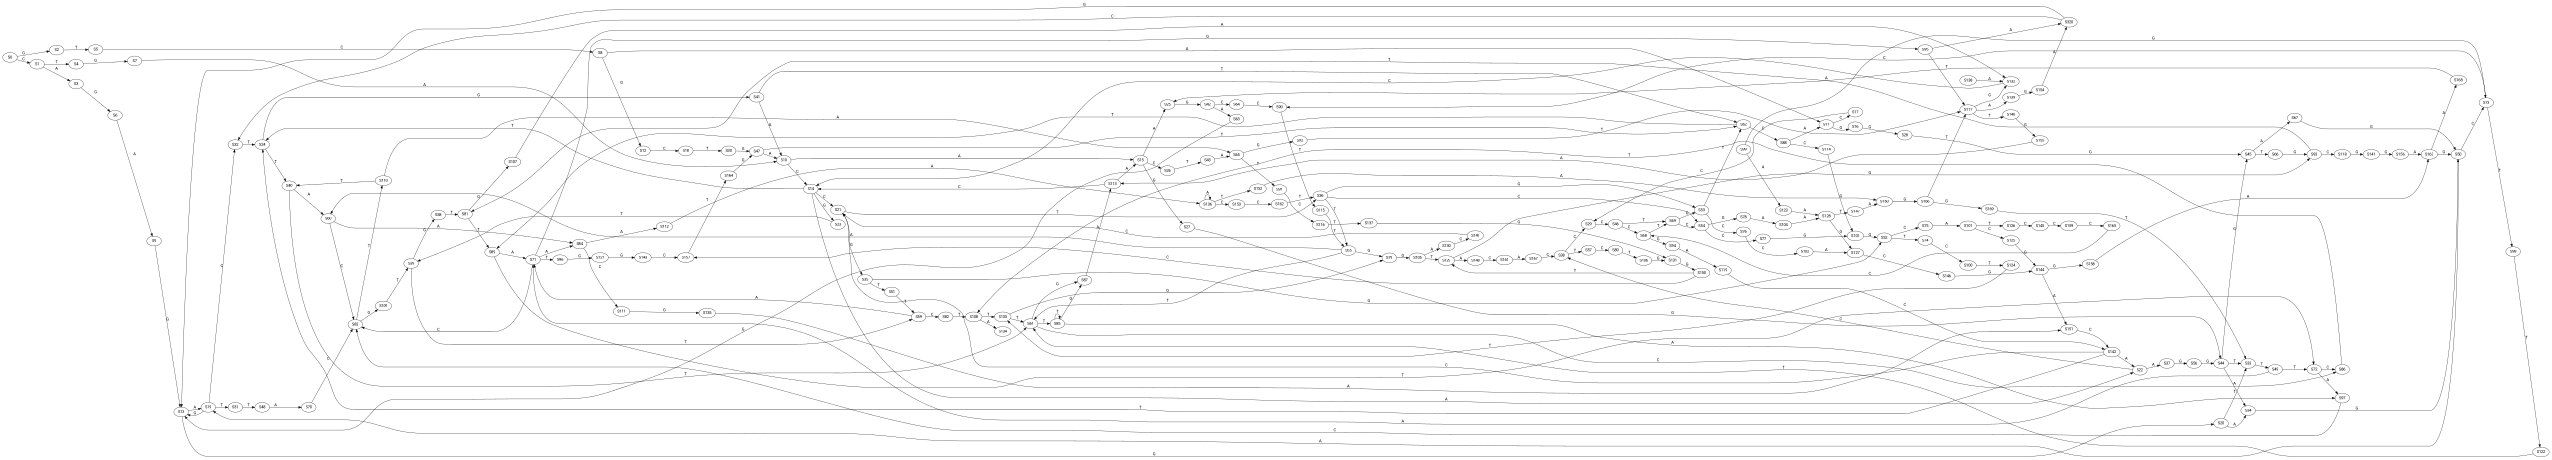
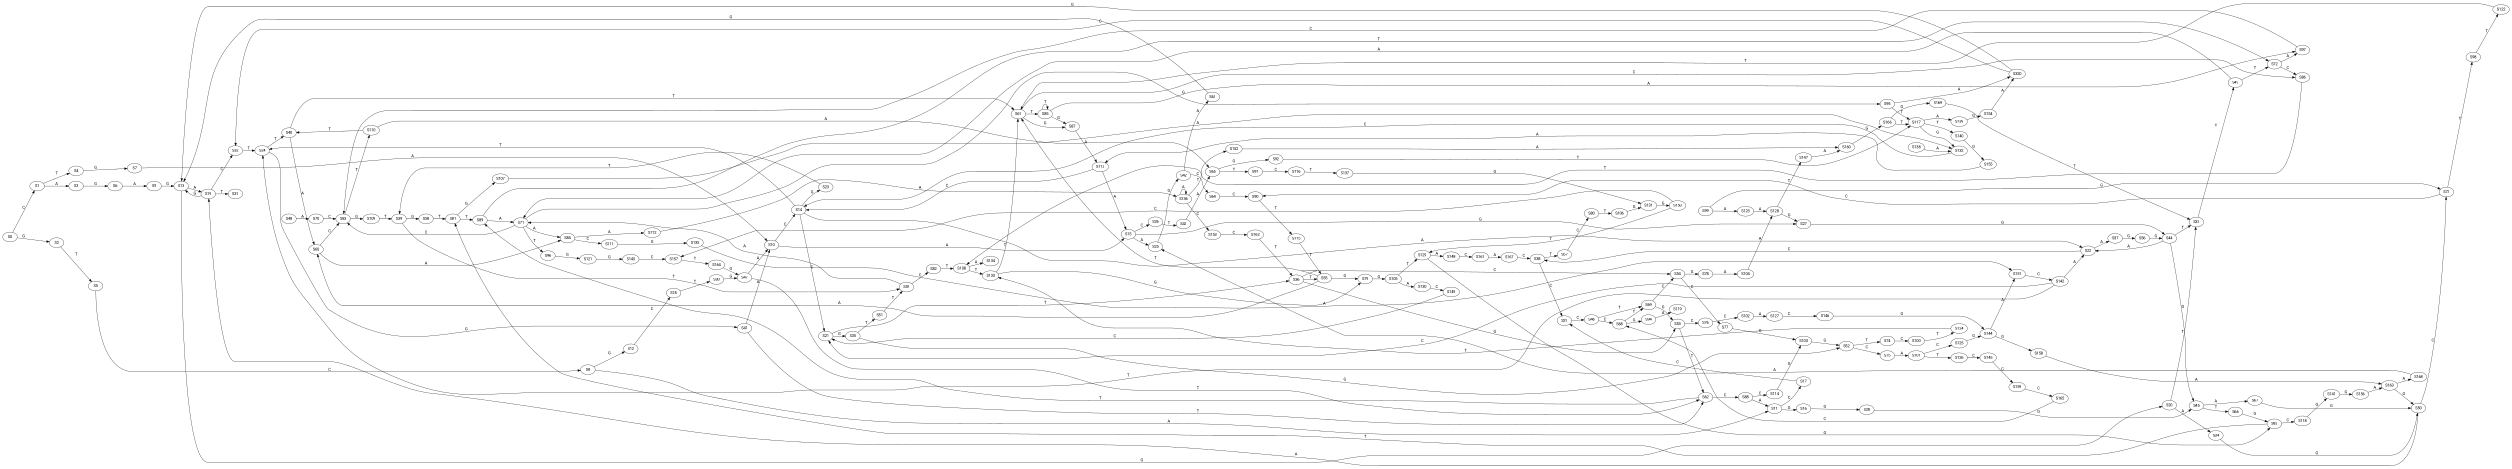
  strict digraph {
    fontname=Roboto
    rankdir=LR
    node [fontname=Roboto]
    edge [fontname=Roboto]
    S0
    S1
    S2
    S3
    S4
    S5
    S6
    S7
    S8
    S9
    S10
    S11
    S12
    S13
    S14
    S15
    S16
    S17
    S18
    S19
    S20
    S21
    S22
    S23
    S24
    S25
    S26
    S27
    S28
    S29
    S30
    S31
    S32
    S33
    S34
    S35
    S36
    S37
    S38
    S39
    S40
    S41
    S42
    S43
    S44
    S45
    S46
    S47
    S48
    S49
    S50
    S51
    S52
    S53
    S54
    S55
    S56
    S57
    S58
    S59
    S60
    S61
    S62
    S63
    S64
    S65
    S66
    S67
    S68
    S69
    S70
    S71
    S72
    S73
    S74
    S75
    S76
    S77
    S78
    S79
    S80
    S81
    S82
    S83
    S84
    S85
    S86
    S87
    S88
    S89
    S90
    S91
    S92
    S93
    S94
    S95
    S96
    S97
    S98
    S100
    S101
    S102
    S103
    S104
    S105
    S106
    S107
    S108
    S109
    S110
    S111
    S112
    S113
    S114
    S115
    S116
    S117
    S118
    S119
    n120 [label=S320]
    S121
    S122
    S99
    S123
    S124
    S125
    S126
    S127
    S128
    S129
    S130
    S131
    S132
    S133
    S134
    S135
    S136
    S137
    S139
    S140
    S141
    S142
    S143
    S144
    S145
    S146
    S147
    S148
    S149
    S150
    S151
    S152
    S153
    S138
    S154
    S155
    S156
    S157
    S158
    S159
    S160
    S161
    S162
    S163
    S164
    S165
    S166
    S167
    S168
    S169
    S0 -> S1 [label=C]
    S0 -> S2 [label=G]
    S1 -> S3 [label=A]
    S1 -> S4 [label=T]
    S2 -> S5 [label=T]
    S3 -> S6 [label=G]
    S4 -> S7 [label=G]
    S5 -> S8 [label=C]
    S6 -> S9 [label=A]
    S7 -> S10 [label=A]
    S8 -> S11 [label=A]
    S8 -> S12 [label=G]
    S9 -> S13 [label=G]
    S10 -> S14 [label=C]
    S10 -> S15 [label=A]
    S11 -> S16 [label=G]
    S11 -> S17 [label=C]
    S12 -> S18 [label=C]
    S13 -> S19 [label=A]
    S13 -> S20 [label=G]
    S14 -> S21 [label=C]
    S14 -> S22 [label=A]
    S14 -> S23 [label=G]
    S14 -> S24 [label=T]
    S15 -> S25 [label=A]
    S15 -> S26 [label=C]
    S15 -> S27 [label=G]
    S16 -> S28 [label=G]
    S17 -> S29 [label=C]
    S18 -> S30 [label=T]
    S19 -> S13 [label=G]
    S19 -> S31 [label=T]
    S19 -> S32 [label=C]
    S20 -> S33 [label=T]
    S20 -> S34 [label=A]
    S21 -> S35 [label=G]
    S21 -> S36 [label=T]
    S22 -> S37 [label=A]
    S22 -> S38 [label=C]
    S23 -> S39 [label=T]
    S24 -> S40 [label=T]
    S24 -> S41 [label=G]
    S25 -> S42 [label=G]
    S26 -> S43 [label=T]
    S27 -> S44 [label=G]
    S28 -> S45 [label=G]
    S29 -> S46 [label=C]
    S30 -> S47 [label=G]
-   S31 -> S48 [label=T]
    S32 -> S24 [label=T]
    S33 -> S49 [label=T]
    S34 -> S50 [label=G]
    S35 -> S51 [label=T]
    S35 -> S52 [label=G]
    S36 -> S53 [label=G]
    S36 -> S54 [label=C]
    S36 -> S55 [label=T]
    S37 -> S56 [label=G]
    S38 -> S29 [label=C]
    S38 -> S57 [label=T]
    S39 -> S58 [label=G]
    S39 -> S59 [label=T]
    S40 -> S60 [label=A]
    S40 -> S61 [label=T]
    S41 -> S10 [label=A]
    S41 -> S62 [label=T]
    S42 -> S63 [label=A]
    S42 -> S64 [label=C]
    S43 -> S65 [label=A]
    S44 -> S33 [label=T]
-   S44 -> S34 [label=A]
+   S44 -> S22 [label=A]
    S44 -> S45 [label=G]
    S45 -> S66 [label=T]
    S45 -> S67 [label=A]
    S46 -> S68 [label=C]
    S46 -> S69 [label=T]
    S47 -> S10 [label=A]
    S47 -> S62 [label=T]
    S48 -> S70 [label=A]
    S49 -> S71 [label=A]
    S49 -> S72 [label=T]
    S50 -> S19 [label=A]
    S50 -> S73 [label=C]
    S51 -> S59 [label=T]
    S52 -> S74 [label=T]
    S52 -> S75 [label=C]
    S53 -> S62 [label=T]
    S53 -> S76 [label=C]
    S54 -> S77 [label=C]
    S54 -> S78 [label=G]
    S55 -> S60 [label=A]
    S55 -> S61 [label=T]
    S55 -> S79 [label=G]
    S56 -> S44 [label=G]
    S57 -> S80 [label=C]
    S58 -> S81 [label=T]
    S59 -> S71 [label=A]
    S59 -> S82 [label=C]
    S60 -> S83 [label=C]
    S60 -> S84 [label=A]
    S61 -> S85 [label=T]
    S61 -> S86 [label=C]
    S61 -> S87 [label=G]
    S62 -> S88 [label=C]
    S62 -> S89 [label=T]
    S63 -> S13 [label=G]
    S64 -> S90 [label=C]
    S65 -> S91 [label=T]
    S65 -> S92 [label=G]
    S66 -> S93 [label=G]
    S67 -> S50 [label=G]
    S68 -> S69 [label=T]
    S68 -> S94 [label=G]
    S69 -> S53 [label=G]
    S69 -> S54 [label=C]
    S70 -> S83 [label=C]
    S71 -> S83 [label=C]
    S71 -> S84 [label=A]
    S71 -> S95 [label=G]
    S71 -> S96 [label=T]
    S72 -> S86 [label=C]
    S72 -> S97 [label=A]
    S73 -> S90 [label=C]
    S73 -> S98 [label=T]
    S74 -> S100 [label=C]
    S75 -> S101 [label=A]
    S76 -> S102 [label=C]
    S77 -> S103 [label=G]
    S78 -> S104 [label=A]
    S79 -> S105 [label=G]
    S80 -> S106 [label=T]
    S81 -> S89 [label=T]
    S81 -> S107 [label=G]
    S82 -> S108 [label=T]
    S83 -> S109 [label=G]
    S83 -> S110 [label=T]
    S84 -> S111 [label=C]
    S84 -> S112 [label=A]
    S85 -> S85 [label=T]
    S85 -> S87 [label=G]
    S85 -> S97 [label=A]
    S86 -> S108 [label=T]
    S87 -> S113 [label=A]
    S88 -> S11 [label=A]
    S88 -> S114 [label=C]
    S89 -> S71 [label=A]
    S89 -> S72 [label=T]
    S90 -> S115 [label=T]
    S91 -> S116 [label=C]
    S92 -> S117 [label=T]
    S93 -> S81 [label=T]
    S93 -> S118 [label=C]
    S94 -> S119 [label=A]
    S95 -> S117 [label=T]
    S95 -> n120 [label=A]
    S96 -> S121 [label=G]
    S97 -> S83 [label=C]
    S98 -> S122 [label=T]
    S100 -> S124 [label=T]
    S101 -> S125 [label=C]
    S101 -> S126 [label=T]
    S102 -> S127 [label=A]
    S103 -> S52 [label=G]
    S104 -> S128 [label=A]
    S105 -> S129 [label=T]
    S105 -> S130 [label=A]
    S106 -> S131 [label=G]
    S107 -> S132 [label=A]
    S108 -> S133 [label=T]
    S108 -> S134 [label=A]
    S109 -> S39 [label=T]
    S110 -> S40 [label=T]
    S110 -> S65 [label=A]
    S111 -> S135 [label=G]
    S112 -> S136 [label=A]
    S113 -> S14 [label=C]
    S113 -> S15 [label=A]
    S114 -> S103 [label=G]
    S115 -> S55 [label=T]
    S116 -> S137 [label=T]
    S117 -> S132 [label=G]
    S117 -> S139 [label=A]
    S117 -> S140 [label=T]
    S118 -> S141 [label=G]
-   S119 -> S142 [label=C]
    n120 -> S13 [label=G]
    n120 -> S32 [label=C]
    S121 -> S143 [label=G]
    S122 -> S61 [label=T]
    S99 -> S73 [label=G]
    S99 -> S123 [label=A]
    S123 -> S128 [label=A]
    S124 -> S133 [label=T]
    S125 -> S144 [label=G]
    S126 -> S145 [label=C]
    S127 -> S146 [label=C]
-   S128 -> S127 [label=G]
+   S128 -> S27 [label=G]
    S128 -> S147 [label=T]
    S129 -> S93 [label=G]
    S129 -> S148 [label=A]
    S130 -> S149 [label=C]
    S131 -> S150 [label=G]
    S132 -> S14 [label=C]
    S133 -> S61 [label=T]
    S133 -> S79 [label=G]
    S135 -> S151 [label=A]
    S136 -> S136 [label=A]
    S136 -> S152 [label=T]
    S136 -> S153 [label=C]
    S137 -> S131 [label=G]
    S139 -> S154 [label=G]
    S140 -> S155 [label=G]
    S141 -> S156 [label=G]
    S142 -> S21 [label=C]
    S142 -> S22 [label=A]
    S142 -> S24 [label=T]
    S143 -> S157 [label=C]
    S144 -> S151 [label=A]
    S144 -> S158 [label=G]
    S145 -> S159 [label=C]
    S146 -> S144 [label=G]
    S147 -> S160 [label=A]
    S148 -> S161 [label=C]
    S149 -> S21 [label=C]
    S150 -> S129 [label=T]
    S150 -> S157 [label=C]
    S151 -> S142 [label=C]
    S152 -> S160 [label=A]
    S153 -> S162 [label=C]
    S138 -> S132 [label=A]
    S154 -> n120 [label=A]
    S155 -> S113 [label=A]
    S156 -> S163 [label=A]
    S157 -> S164 [label=T]
    S158 -> S163 [label=A]
    S159 -> S165 [label=C]
    S160 -> S166 [label=G]
    S161 -> S167 [label=A]
    S162 -> S36 [label=T]
    S163 -> S50 [label=G]
    S163 -> S168 [label=A]
    S164 -> S47 [label=G]
    S165 -> S68 [label=C]
    S166 -> S117 [label=T]
    S166 -> S169 [label=G]
    S167 -> S38 [label=C]
    S168 -> S25 [label=A]
    S169 -> S33 [label=T]
  }
